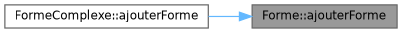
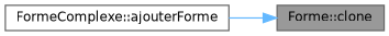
  digraph {
    rankdir=RL
    node [fontname=Helvetica fontsize=10 shape=box style=filled]
-   n1 [color=gray40 fillcolor=grey60 fontcolor=black height=0.2 label="Forme::ajouterForme" width=0.4]
+   n1 [color=gray40 fillcolor=grey60 fontcolor=black height=0.2 label="Forme::clone" width=0.4]
    n2 [color=grey40 fillcolor=white height=0.2 label="FormeComplexe::ajouterForme" width=0.4]
    n1 -> n2 [color=steelblue1 dir=back fontname=Helvetica fontsize=10 labelfontname=Helvetica labelfontsize=10 style=solid]
  }
